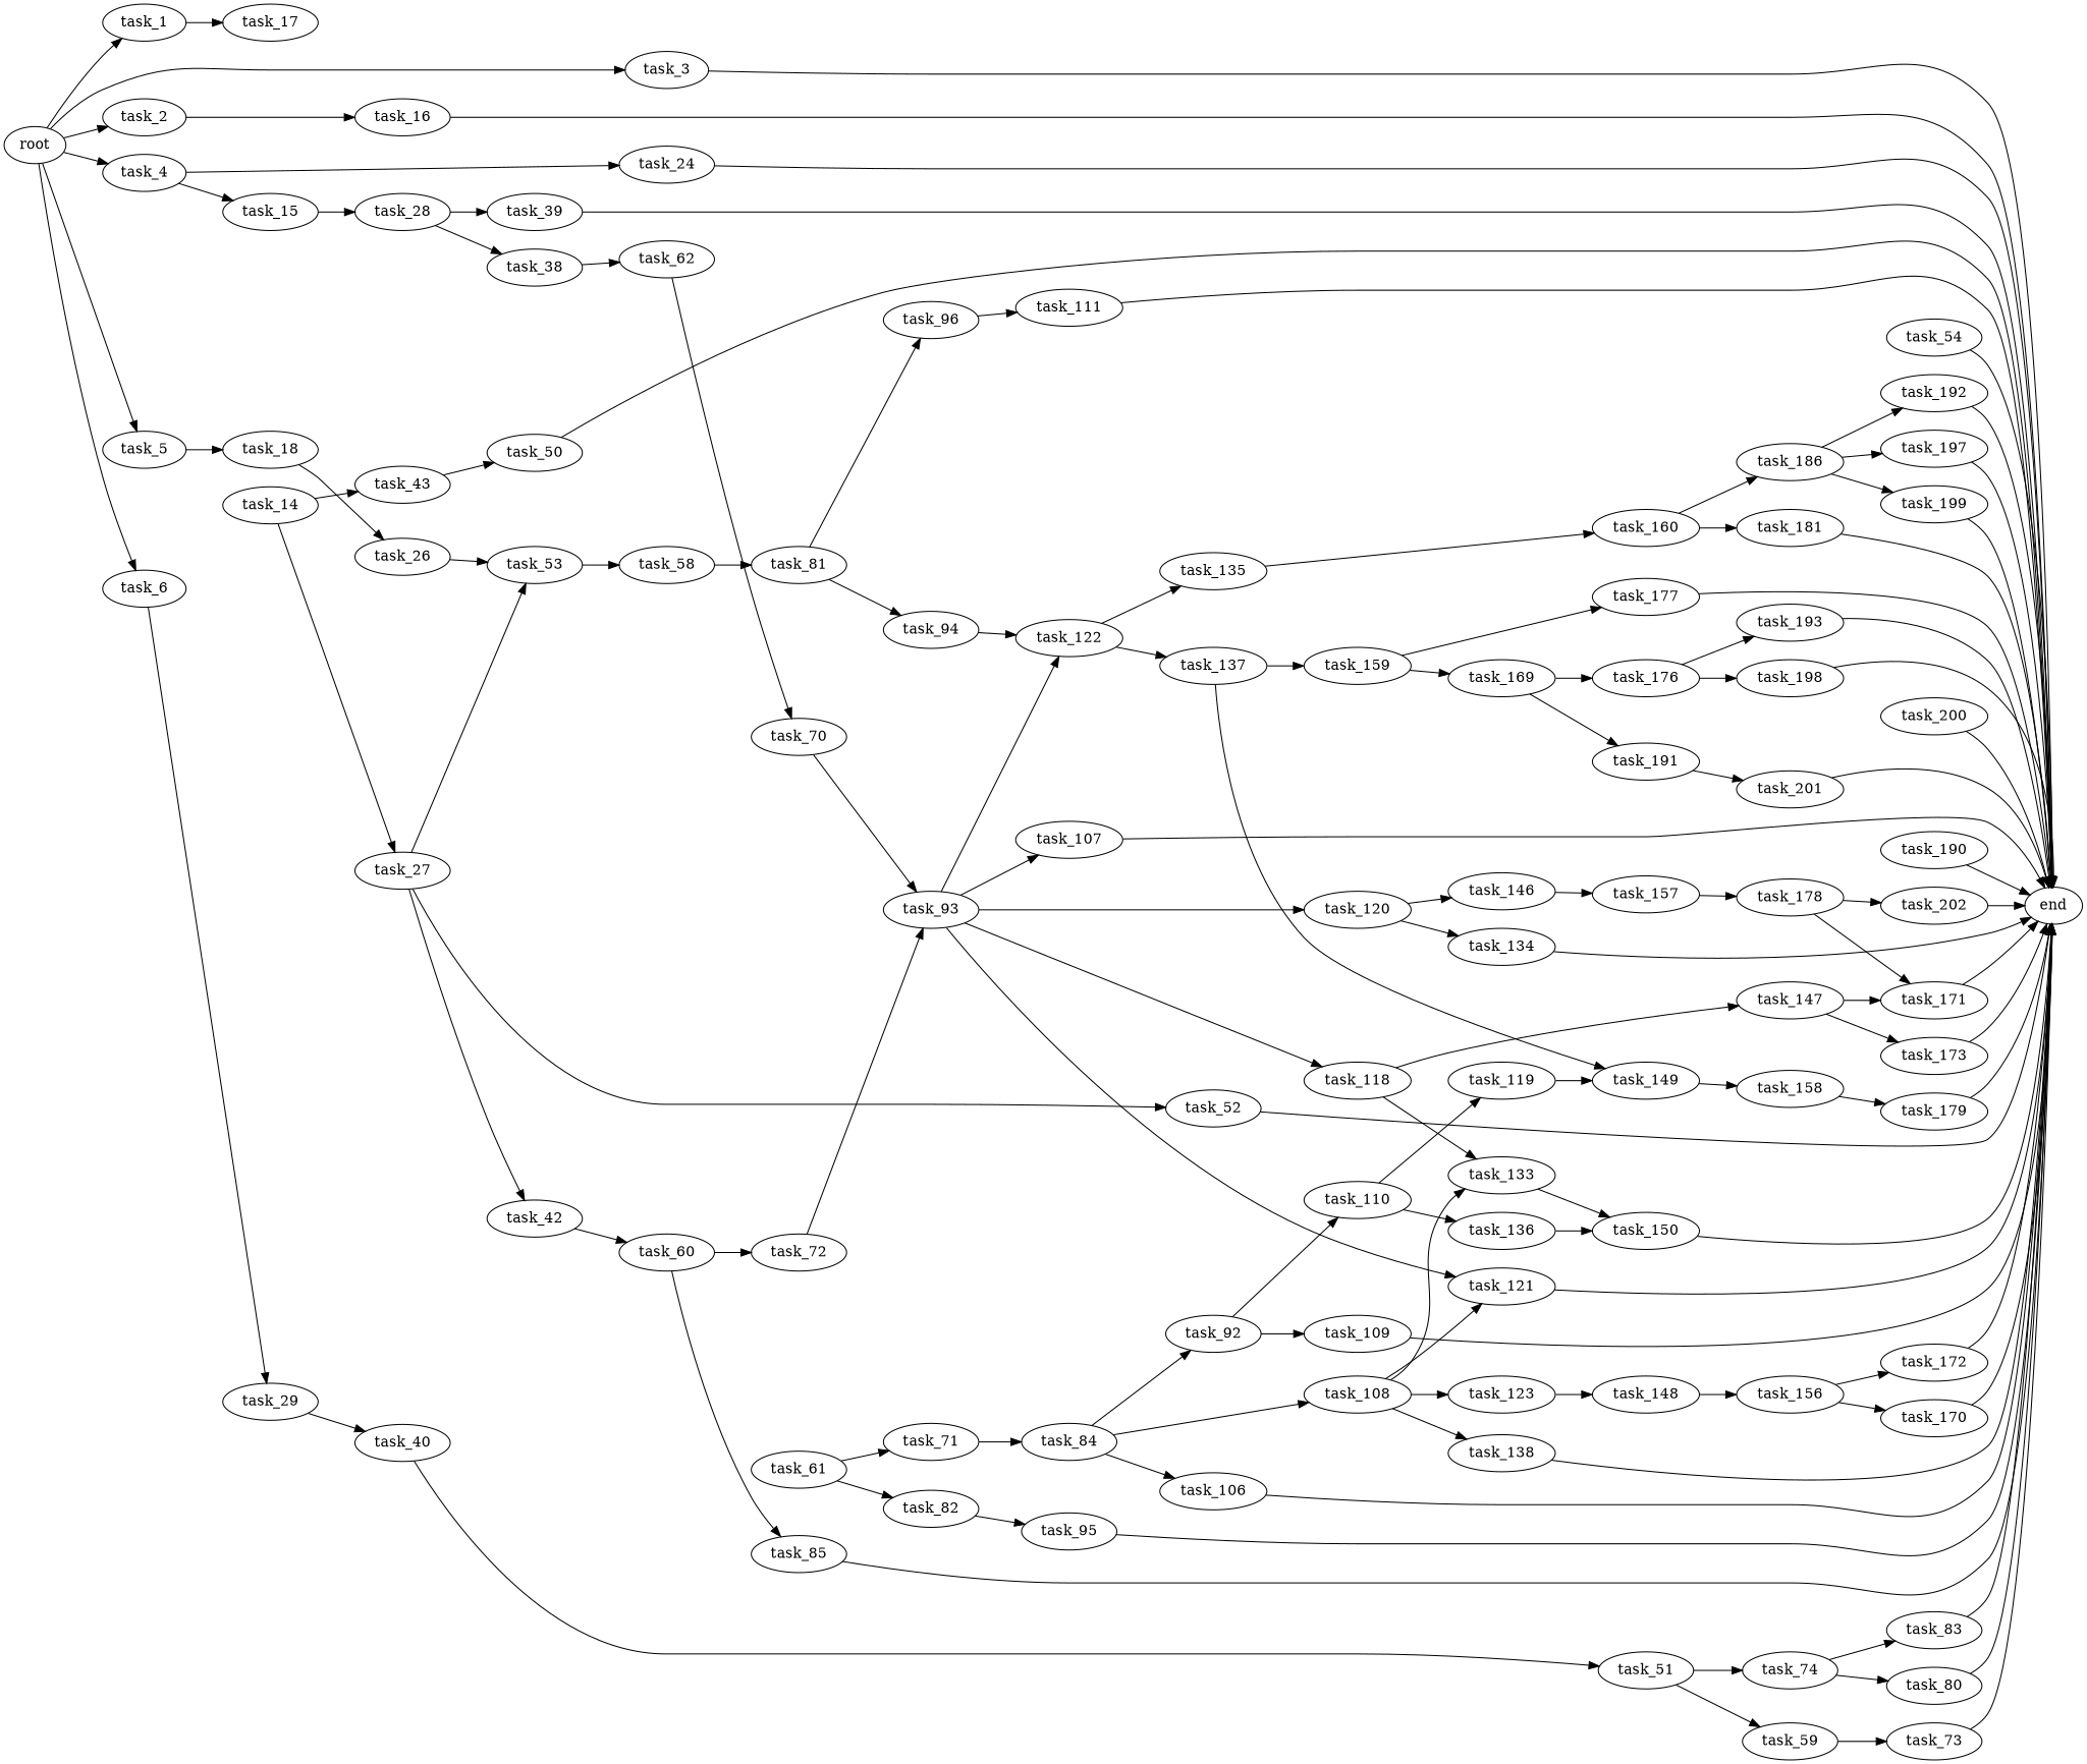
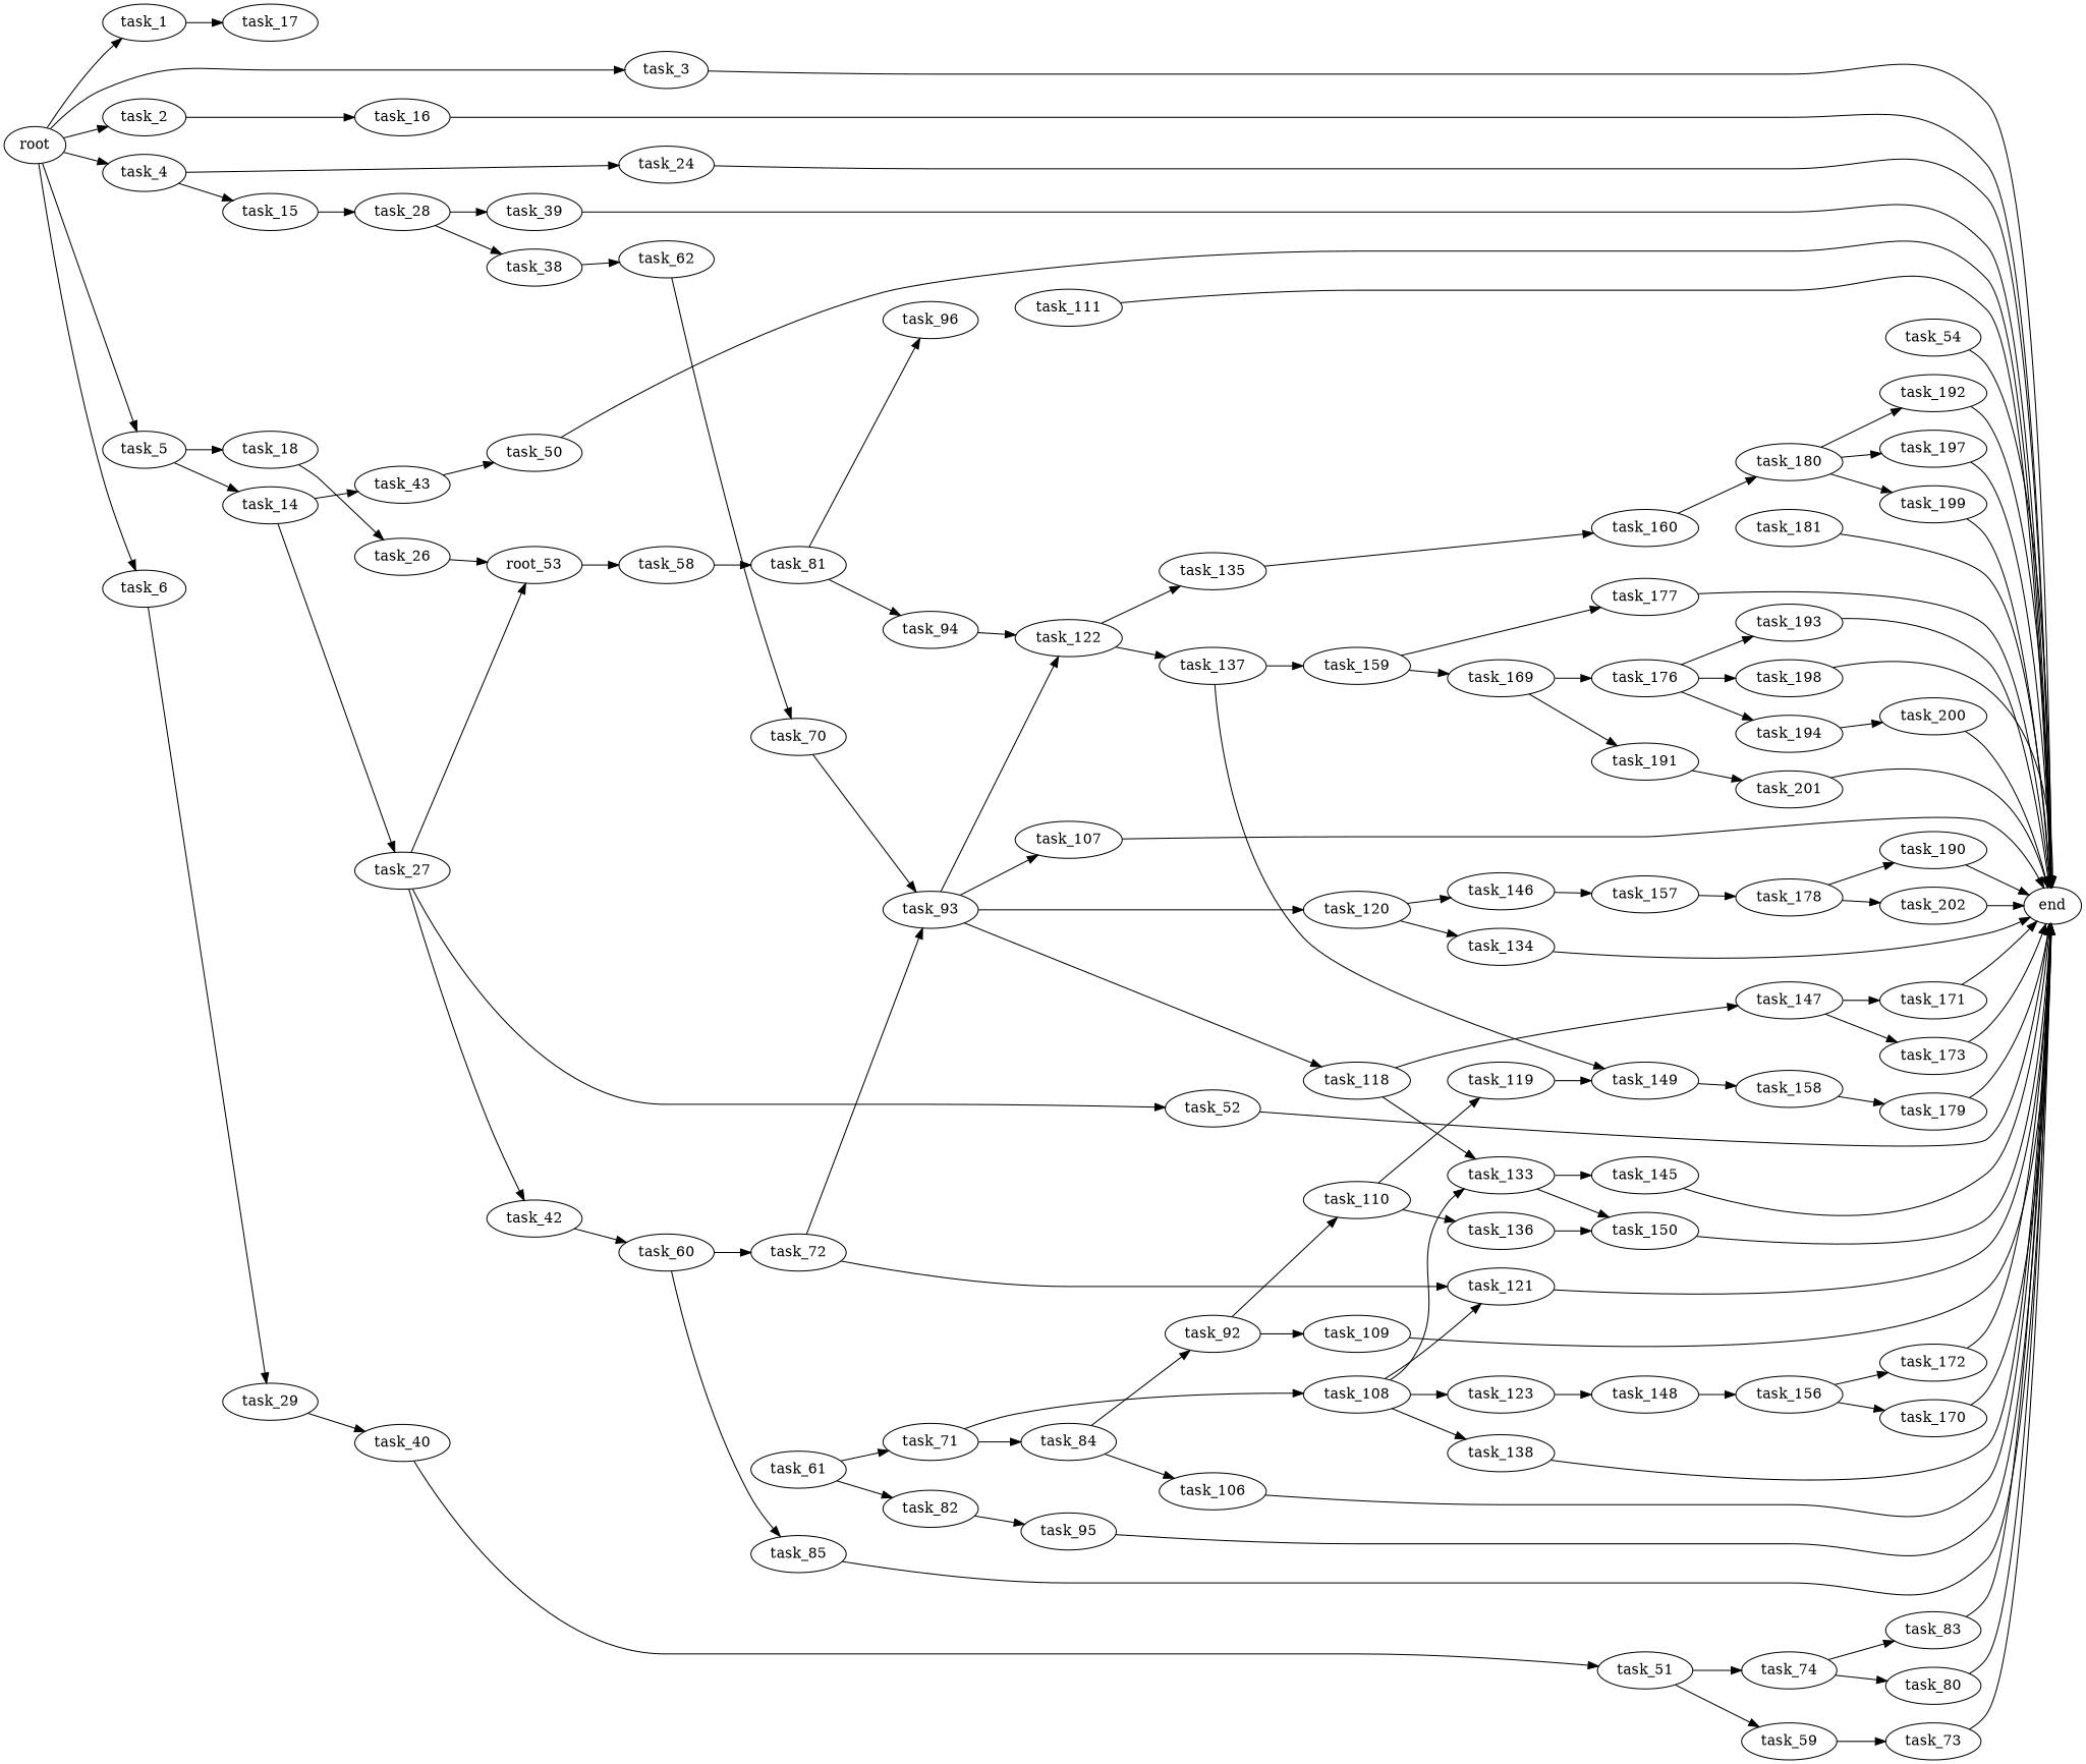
  digraph {
    rankdir=LR
    root
    task_1
    task_2
    task_3
    task_4
    task_5
    task_6
    task_17
    task_16
    end
    task_15
    task_24
    task_14
    task_18
    task_29
    task_28
    task_27
    task_43
    task_26
    task_40
-   task_53
+   task_53 [label=root_53]
    task_42
    task_52
    task_50
    task_38
    task_39
    task_58
    task_60
    task_62
    task_51
    task_70
    task_59
    task_74
    task_54
    task_61
    task_71
    task_82
    task_72
    task_85
    task_73
    task_80
    task_83
    task_81
    task_94
    task_96
    task_93
    task_84
    task_95
    task_107
    task_118
    task_120
    task_121
    task_122
    task_92
    task_106
    task_108
    task_111
    task_109
    task_110
    task_123
    task_133
    task_138
    task_119
    task_136
    task_147
    task_134
    task_146
    task_135
    task_137
    task_148
+   task_145
    task_150
    task_149
    task_171
    task_173
    task_158
    task_157
    task_160
    task_159
    task_156
-   task_180 [label=task_186]
+   task_180
    task_181
    task_169
    task_177
    task_178
    task_170
    task_172
    task_179
    task_190
    task_202
    task_176
    task_191
    task_192
    task_197
    task_199
    task_193
+   task_194
    task_198
    task_201
    task_200
    root -> task_1
    root -> task_2
    root -> task_3
    root -> task_4
    root -> task_5
    root -> task_6
    task_1 -> task_17
    task_2 -> task_16
    task_3 -> end
    task_4 -> task_15
    task_4 -> task_24
+   task_5 -> task_14
    task_5 -> task_18
    task_6 -> task_29
    task_16 -> end
    task_15 -> task_28
    task_24 -> end
    task_14 -> task_27
    task_14 -> task_43
    task_18 -> task_26
    task_29 -> task_40
    task_28 -> task_38
    task_28 -> task_39
    task_27 -> task_53
    task_27 -> task_42
    task_27 -> task_52
    task_43 -> task_50
    task_26 -> task_53
    task_40 -> task_51
    task_53 -> task_58
    task_42 -> task_60
    task_52 -> end
    task_50 -> end
    task_38 -> task_62
    task_39 -> end
    task_58 -> task_81
    task_60 -> task_72
    task_60 -> task_85
    task_62 -> task_70
    task_51 -> task_59
    task_51 -> task_74
    task_70 -> task_93
    task_59 -> task_73
    task_74 -> task_80
    task_74 -> task_83
    task_54 -> end
    task_61 -> task_71
    task_61 -> task_82
    task_71 -> task_84
    task_82 -> task_95
    task_72 -> task_93
    task_85 -> end
    task_73 -> end
    task_80 -> end
    task_83 -> end
    task_81 -> task_94
    task_81 -> task_96
    task_94 -> task_122
-   task_96 -> task_111
    task_93 -> task_107
    task_93 -> task_118
    task_93 -> task_120
-   task_93 -> task_121
+   task_72 -> task_121
    task_93 -> task_122
    task_84 -> task_92
    task_84 -> task_106
-   task_84 -> task_108
+   task_71 -> task_108
    task_95 -> end
    task_107 -> end
    task_118 -> task_133
    task_118 -> task_147
    task_120 -> task_134
    task_120 -> task_146
    task_121 -> end
    task_122 -> task_135
    task_122 -> task_137
    task_92 -> task_109
    task_92 -> task_110
    task_106 -> end
    task_108 -> task_121
    task_108 -> task_123
    task_108 -> task_133
    task_108 -> task_138
    task_111 -> end
    task_109 -> end
    task_110 -> task_119
    task_110 -> task_136
    task_123 -> task_148
+   task_133 -> task_145
    task_133 -> task_150
    task_138 -> end
    task_119 -> task_149
    task_136 -> task_150
    task_147 -> task_171
    task_147 -> task_173
    task_134 -> end
    task_146 -> task_157
    task_135 -> task_160
    task_137 -> task_149
    task_137 -> task_159
    task_148 -> task_156
+   task_145 -> end
    task_150 -> end
    task_149 -> task_158
    task_171 -> end
    task_173 -> end
    task_158 -> task_179
    task_157 -> task_178
    task_160 -> task_180
-   task_160 -> task_181
    task_159 -> task_169
    task_159 -> task_177
    task_156 -> task_170
    task_156 -> task_172
    task_180 -> task_192
    task_180 -> task_197
    task_180 -> task_199
    task_181 -> end
    task_169 -> task_176
    task_169 -> task_191
    task_177 -> end
-   task_178 -> task_171
+   task_178 -> task_190
    task_178 -> task_202
    task_170 -> end
    task_172 -> end
    task_179 -> end
    task_190 -> end
    task_202 -> end
    task_176 -> task_193
+   task_176 -> task_194
    task_176 -> task_198
    task_191 -> task_201
    task_192 -> end
    task_197 -> end
    task_199 -> end
    task_193 -> end
+   task_194 -> task_200
    task_198 -> end
    task_201 -> end
    task_200 -> end
  }
